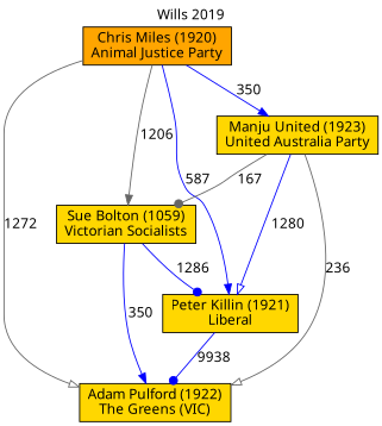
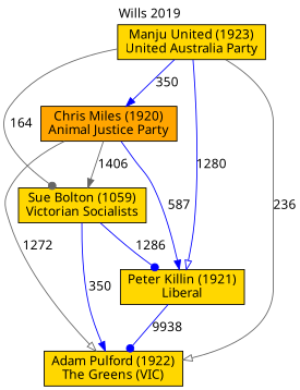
  digraph {
    fontname="Noto Sans"
    label="Wills 2019"
    labelloc=t
    mclimit=10
    node [fillcolor=gold fontname="Noto Sans" shape=box style=filled]
    edge [arrowhead=normal color=blue fontname="Noto Sans"]
    n1 [label="Adam Pulford (1922)\nThe Greens (VIC)"]
    n2 [fillcolor=orange label="Chris Miles (1920)\nAnimal Justice Party"]
    n3 [label="Peter Killin (1921)\nLiberal"]
    n4 [label="Sue Bolton (1059)\nVictorian Socialists"]
    n5 [label="Manju United (1923)\nUnited Australia Party"]
    n2 -> n1 [arrowhead=onormal color=gray40 label=1272]
    n2 -> n3 [label=587]
-   n2 -> n4 [color=gray40 label=1206]
+   n2 -> n4 [color=gray40 label=1406]
    n3 -> n1 [arrowhead=dot label=9938]
    n4 -> n1 [label=350]
    n4 -> n3 [arrowhead=dot label=1286]
    n5 -> n1 [arrowhead=onormal color=gray40 label=236]
-   n2 -> n5 [label=350]
+   n5 -> n2 [label=350]
    n5 -> n3 [arrowhead=onormal label=1280]
-   n5 -> n4 [arrowhead=dot color=gray40 label=167]
+   n5 -> n4 [arrowhead=dot color=gray40 label=164]
  }
